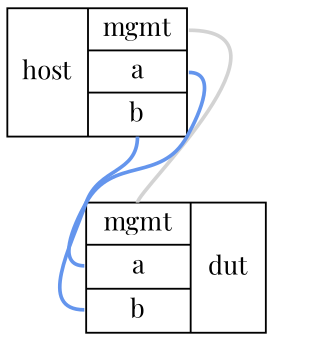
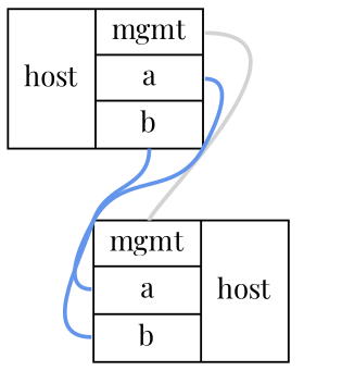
  graph {
    fontname="Playfair Display"
    node [fontname="Playfair Display" shape=record]
    edge [color=cornflowerblue fontname="Playfair Display" penwidth=2]
    n1 [kind=controller label="host | { <mgmt> mgmt | <a> a | <b> b }"]
-   n2 [kind=infix label="{ <mgmt> mgmt | <a> a | <b> b } | dut"]
+   n2 [kind=infix label="{ <mgmt> mgmt | <a> a | <b> b } | host"]
    n1 -- n2 [color=lightgray headport=mgmt kind=mgmt tailport=mgmt]
    n1 -- n2 [headport=a tailport=a]
    n1 -- n2 [headport=b tailport=b]
  }
